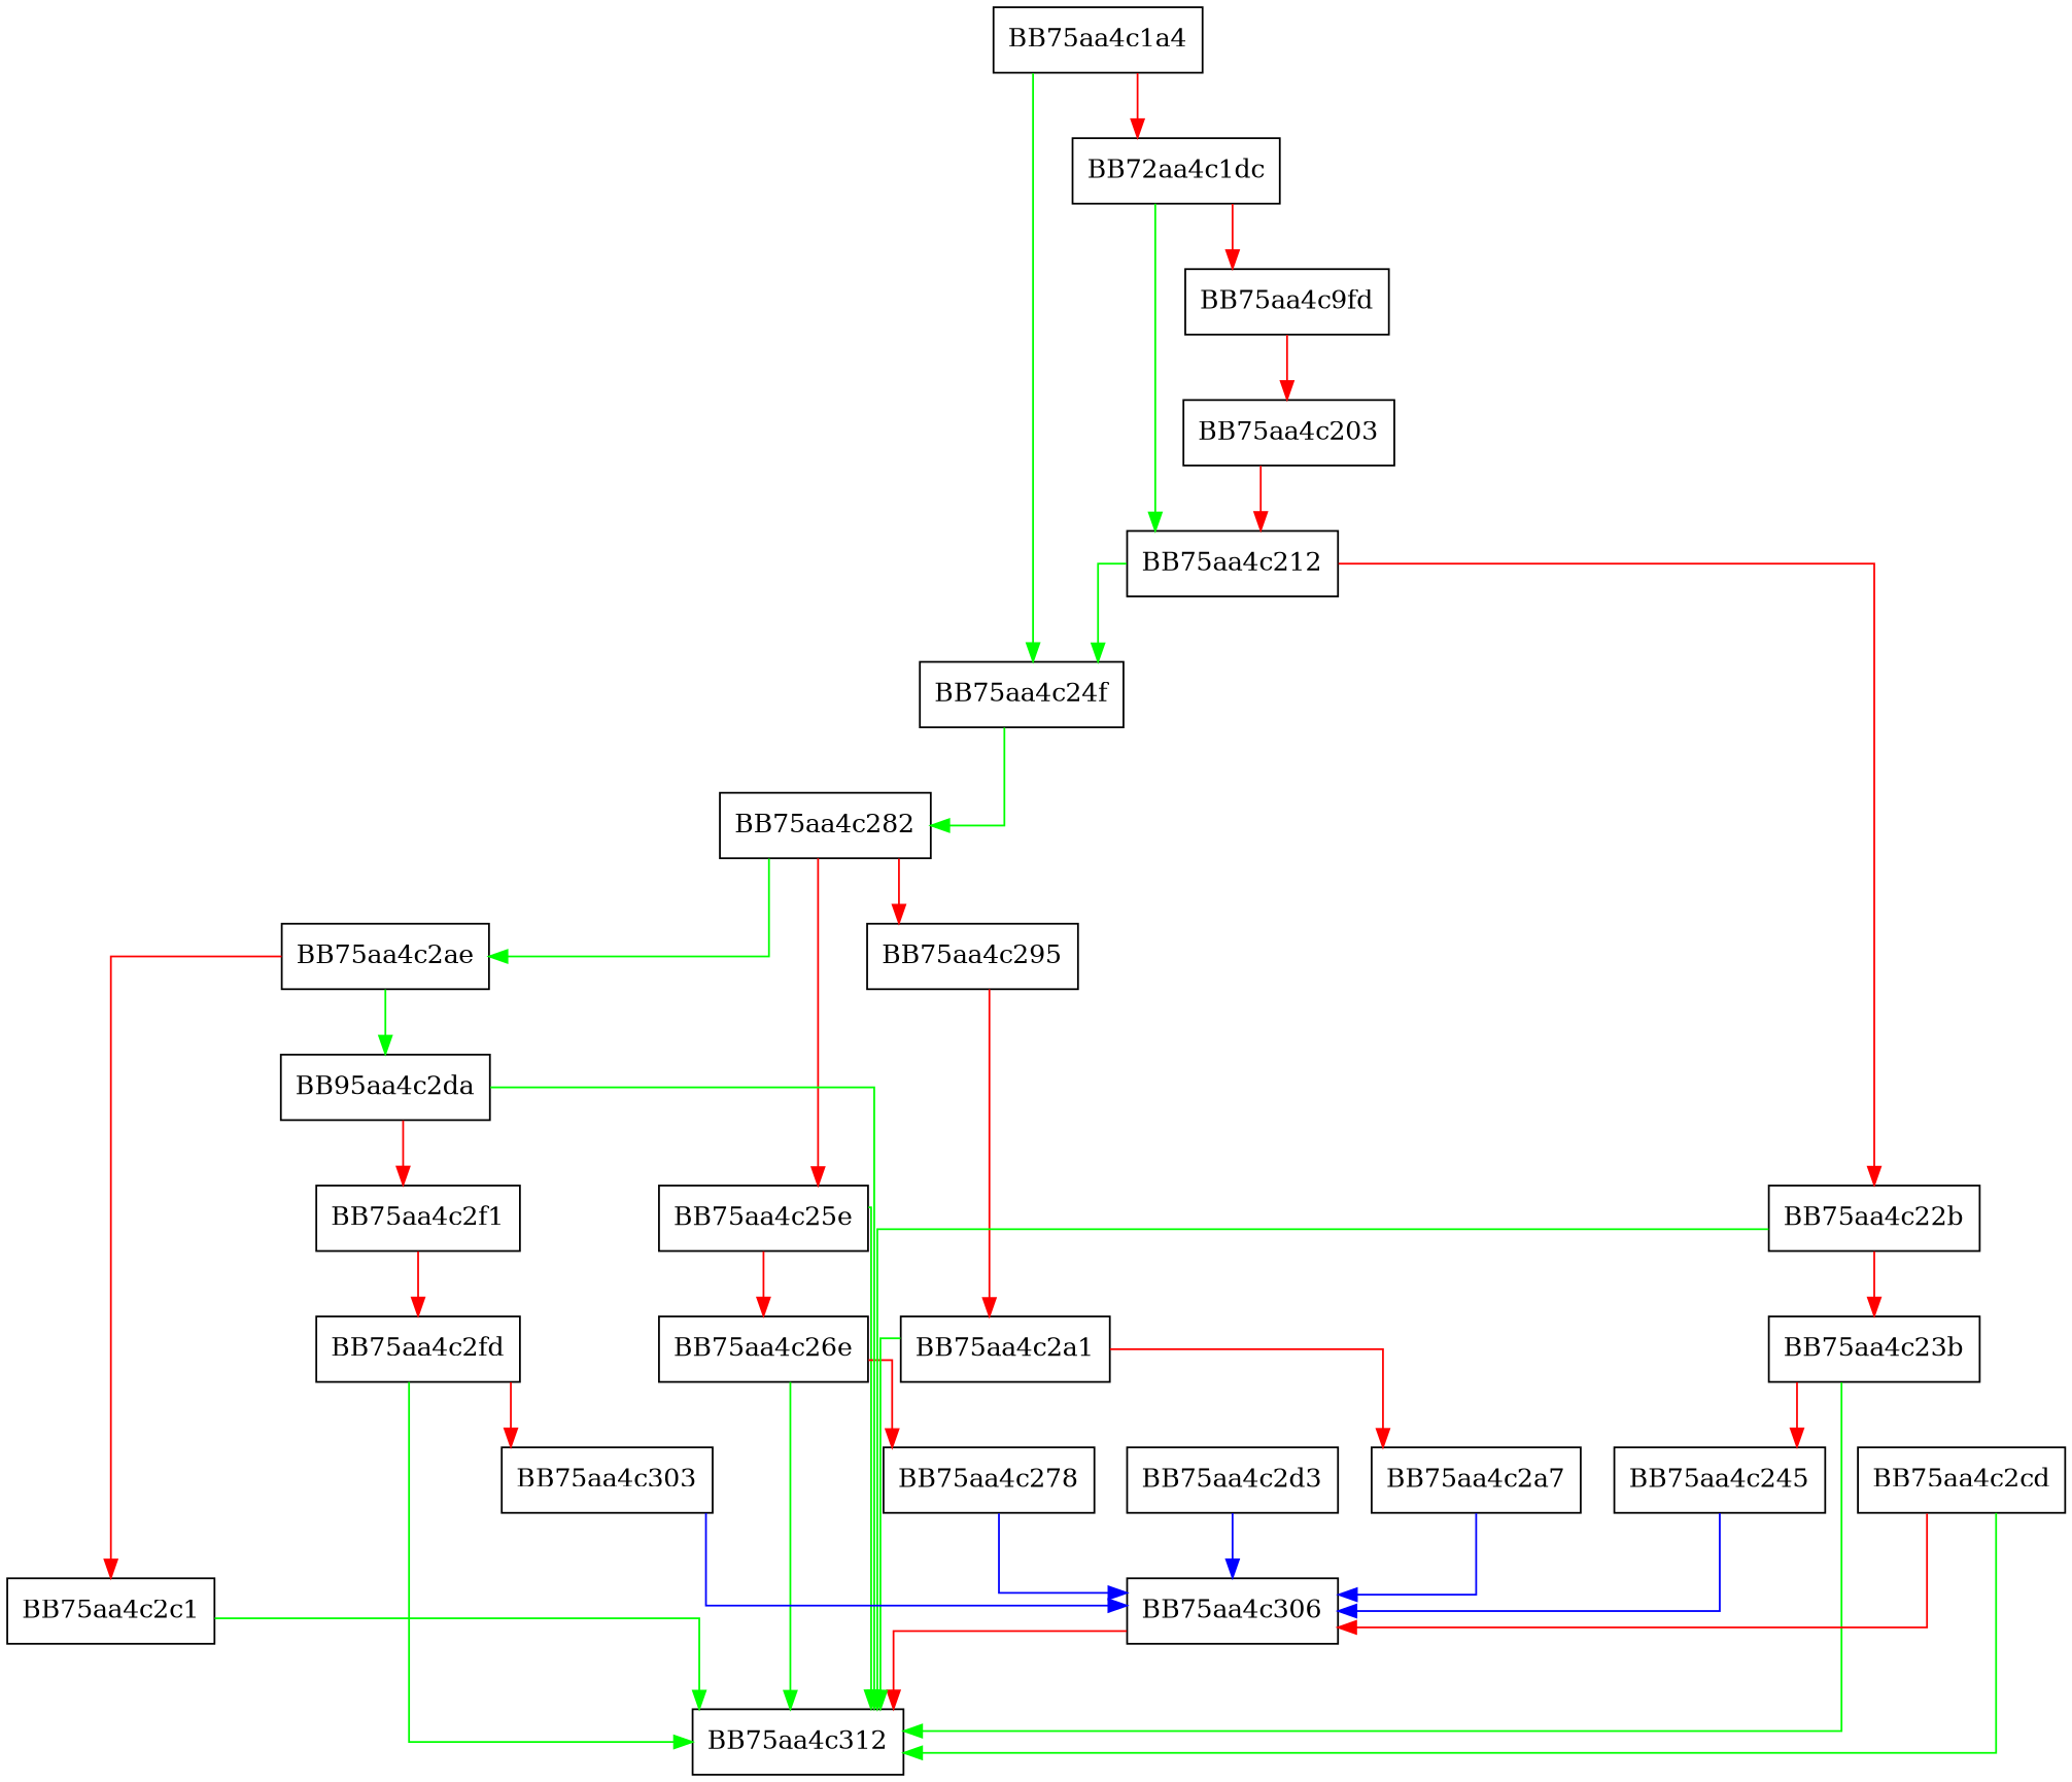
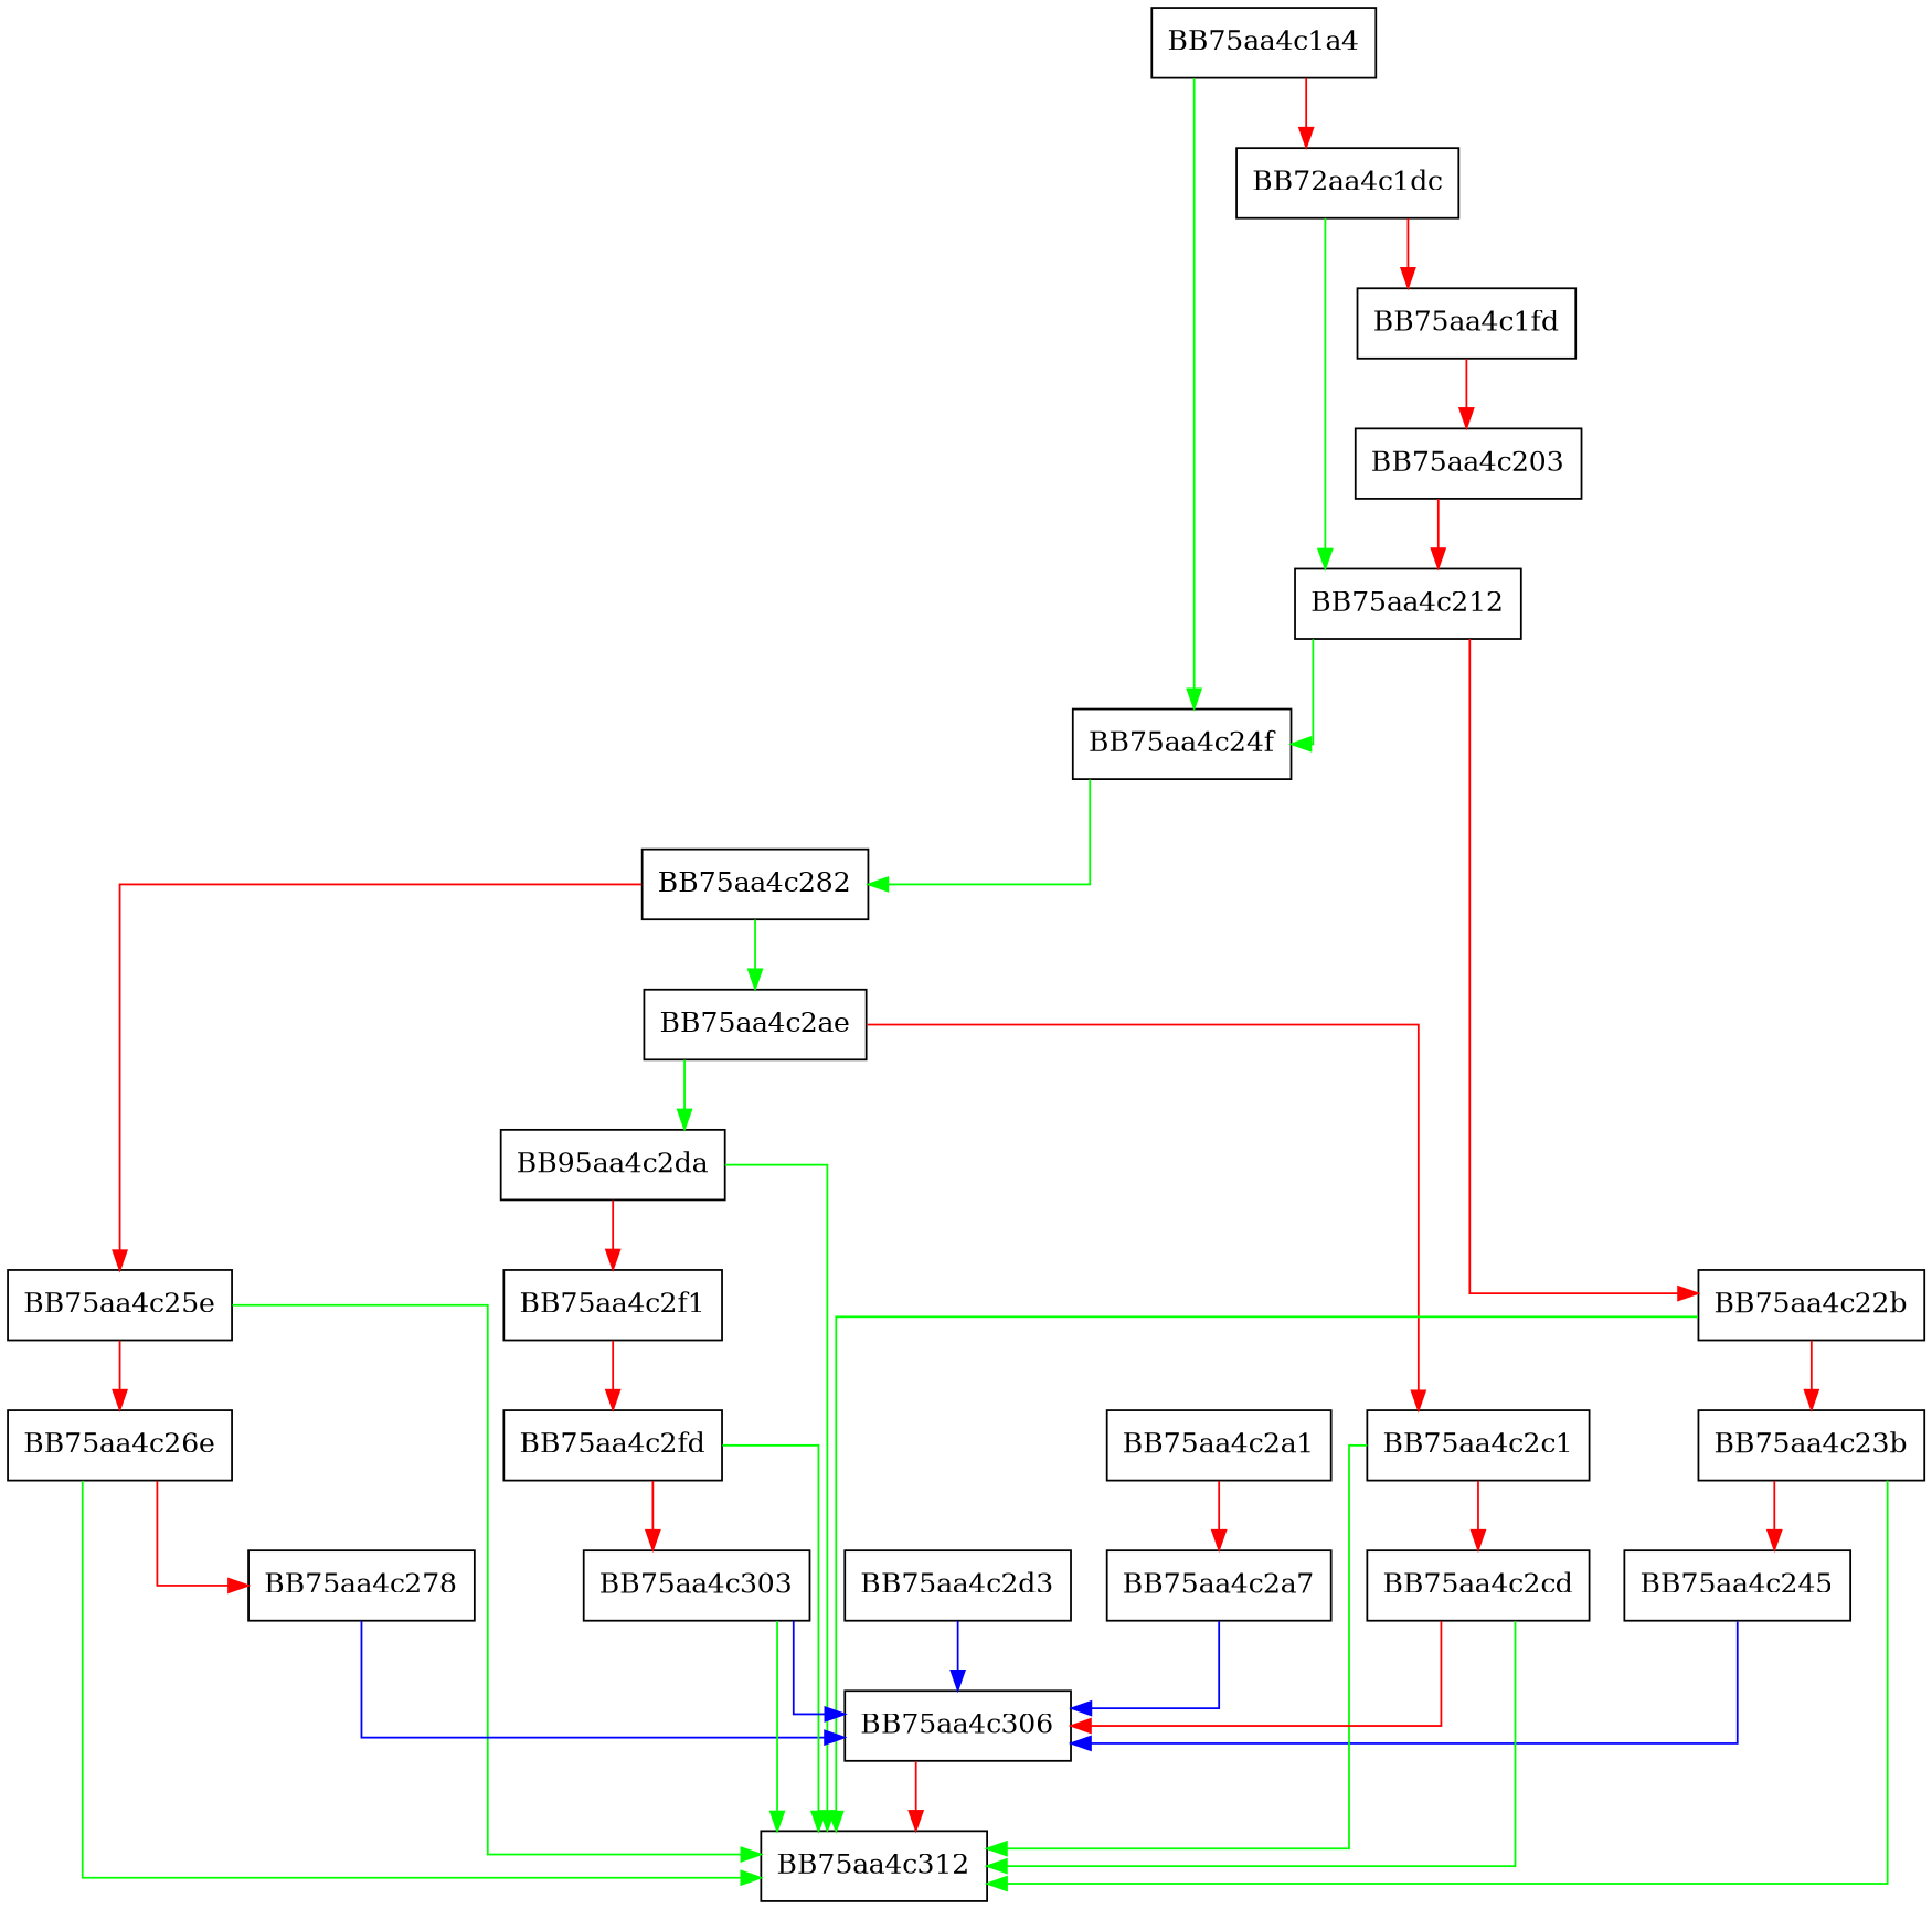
  digraph {
    splines=ortho
    node [shape=box]
    edge [color=red]
    BB75aa4c1a4
    BB75aa4c24f
    n3 [label=BB72aa4c1dc]
    BB75aa4c282
    BB75aa4c212
-   BB75aa4c1fd [label=BB75aa4c9fd]
+   BB75aa4c1fd
    BB75aa4c25e
    BB75aa4c2ae
-   BB75aa4c295
    BB75aa4c312
    BB75aa4c26e
    BB75aa4c22b
    BB75aa4c203
    BB75aa4c23b
    BB75aa4c245
    BB75aa4c306
    n17 [label=BB95aa4c2da]
    BB75aa4c2c1
    BB75aa4c2a1
    BB75aa4c278
    BB75aa4c2f1
    BB75aa4c2cd
    BB75aa4c2a7
    BB75aa4c2fd
    BB75aa4c2d3
    BB75aa4c303
    BB75aa4c1a4 -> BB75aa4c24f [color=green]
    BB75aa4c1a4 -> n3
    BB75aa4c24f -> BB75aa4c282 [color=green]
    n3 -> BB75aa4c212 [color=green]
    n3 -> BB75aa4c1fd
    BB75aa4c282 -> BB75aa4c25e
    BB75aa4c282 -> BB75aa4c2ae [color=green]
-   BB75aa4c282 -> BB75aa4c295
    BB75aa4c212 -> BB75aa4c24f [color=green]
    BB75aa4c212 -> BB75aa4c22b
    BB75aa4c1fd -> BB75aa4c203
    BB75aa4c25e -> BB75aa4c312 [color=green]
    BB75aa4c25e -> BB75aa4c26e
    BB75aa4c2ae -> n17 [color=green]
    BB75aa4c2ae -> BB75aa4c2c1
-   BB75aa4c295 -> BB75aa4c2a1
    BB75aa4c26e -> BB75aa4c312 [color=green]
    BB75aa4c26e -> BB75aa4c278
    BB75aa4c22b -> BB75aa4c312 [color=green]
    BB75aa4c22b -> BB75aa4c23b
    BB75aa4c203 -> BB75aa4c212
    BB75aa4c23b -> BB75aa4c312 [color=green]
    BB75aa4c23b -> BB75aa4c245
    BB75aa4c245 -> BB75aa4c306 [color=blue]
    BB75aa4c306 -> BB75aa4c312
    n17 -> BB75aa4c312 [color=green]
    n17 -> BB75aa4c2f1
    BB75aa4c2c1 -> BB75aa4c312 [color=green]
-   BB75aa4c2a1 -> BB75aa4c312 [color=green]
+   BB75aa4c2c1 -> BB75aa4c2cd
+   BB75aa4c303 -> BB75aa4c312 [color=green]
    BB75aa4c2a1 -> BB75aa4c2a7
    BB75aa4c278 -> BB75aa4c306 [color=blue]
    BB75aa4c2f1 -> BB75aa4c2fd
    BB75aa4c2cd -> BB75aa4c312 [color=green]
    BB75aa4c2cd -> BB75aa4c306
    BB75aa4c2a7 -> BB75aa4c306 [color=blue]
    BB75aa4c2fd -> BB75aa4c312 [color=green]
    BB75aa4c2fd -> BB75aa4c303
    BB75aa4c2d3 -> BB75aa4c306 [color=blue]
    BB75aa4c303 -> BB75aa4c306 [color=blue]
  }
